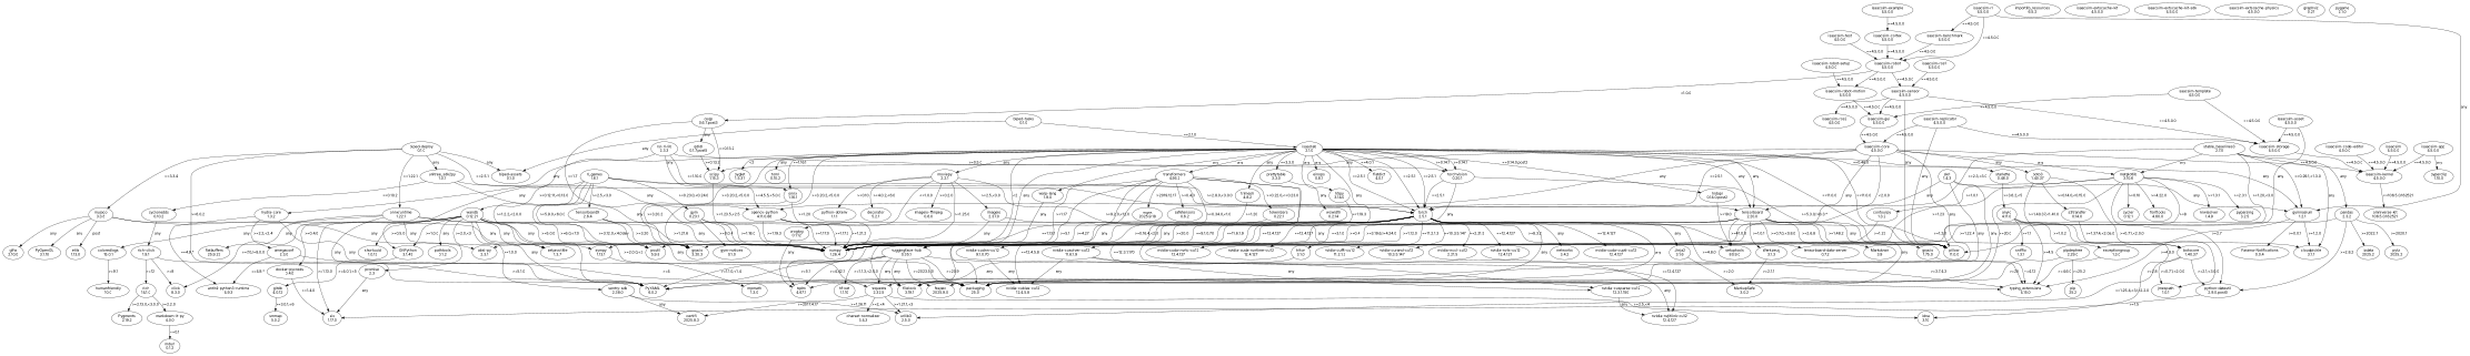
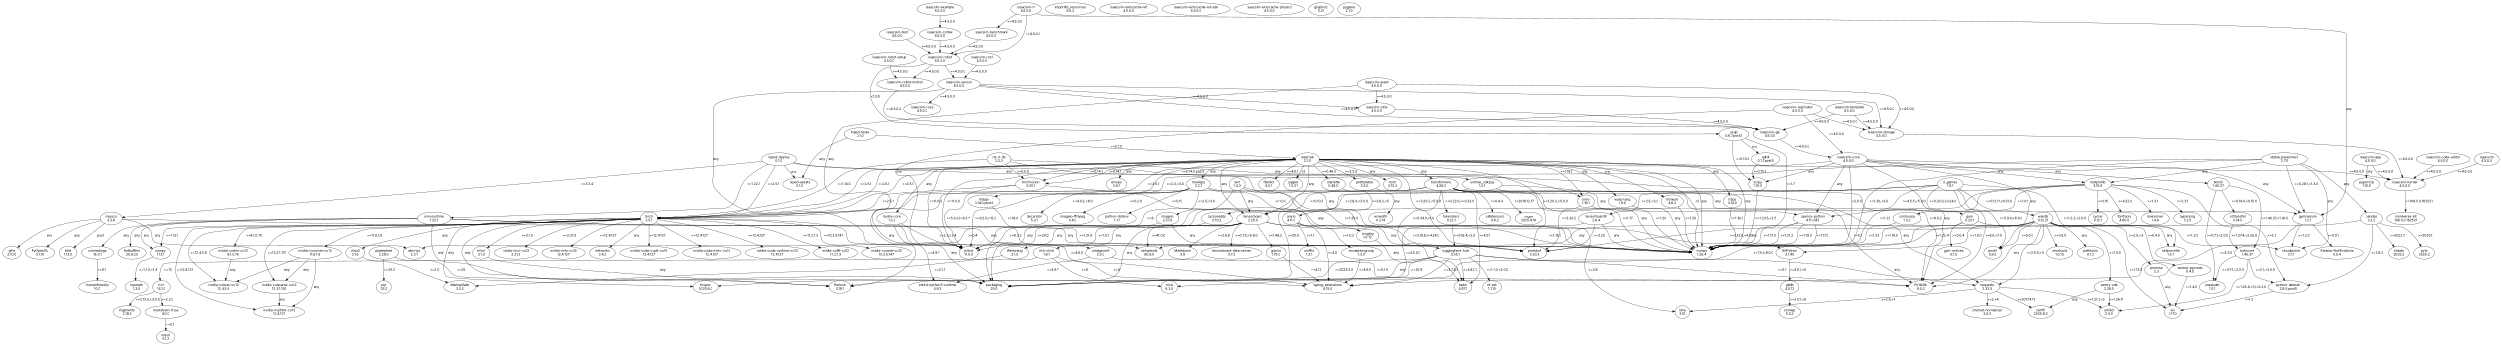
  digraph {
    fontname=Inter
    rankdir=TB
    node [fontname=Inter]
    edge [fontname=Inter]
    n1 [label="absl-py\n2.3.1"]
    n2 [label="antlr4-python3-runtime\n4.9.3"]
    n3 [label="biped-assets\n0.1.0"]
    n4 [label="biped-deploy\n0.1.0"]
    n5 [label="unitree_sdk2py\n1.0.1"]
    n6 [label="mujoco\n3.3.6"]
    n7 [label="onnxruntime\n1.22.1"]
    n8 [label="PyYAML\n6.0.2"]
    n9 [label="torch\n2.5.1"]
    n10 [label="opencv-python\n4.11.0.86"]
    n11 [label="numpy\n1.26.4"]
    n12 [label="cyclonedds\n0.10.2"]
    n13 [label="etils\n1.13.0"]
    n14 [label="glfw\n2.10.0"]
    n15 [label="PyOpenGL\n3.1.10"]
    n16 [label="packaging\n25.0"]
    n17 [label="coloredlogs\n15.0.1"]
    n18 [label="flatbuffers\n25.9.23"]
-   n19 [label="grpcio\n3.20.3"]
+   n19 [label="protobuf\n3.20.3"]
    n20 [label="sympy\n1.13.1"]
    n21 [label="typing_extensions\n4.15.0"]
    n22 [label="filelock\n3.19.1"]
    n23 [label="fsspec\n2025.9.0"]
    n24 [label="nvidia-cublas-cu12\n12.4.5.8"]
-   n25 [label="nvidia-cuda-cupti-cu12\n12.4.127"]
+   n25 [label="nvidia-cuda-cupti-cu16\n12.4.127"]
    n26 [label="nvidia-cuda-nvrtc-cu12\n12.4.127"]
    n27 [label="nvidia-cuda-runtime-cu12\n12.4.127"]
    n28 [label="nvidia-cudnn-cu12\n9.1.0.70"]
    n29 [label="nvidia-cufft-cu12\n11.2.1.3"]
    n30 [label="nvidia-curand-cu12\n10.3.5.147"]
    n31 [label="nvidia-cusolver-cu12\n11.6.1.9"]
    n32 [label="nvidia-cusparse-cu12\n12.3.1.150"]
    n33 [label="nvidia-nvjitlink-cu12\n12.4.127"]
    n34 [label="nvidia-nccl-cu12\n2.21.5"]
    n35 [label="nvidia-nvtx-cu12\n12.4.127"]
    n36 [label="Jinja2\n3.1.6"]
    n37 [label="networkx\n3.4.2"]
    n38 [label="triton\n3.1.0"]
    n39 [label="rich-click\n1.9.1"]
    n40 [label="humanfriendly\n10.0"]
    n41 [label="mpmath\n1.3.0"]
    n42 [label="MarkupSafe\n3.0.2"]
    n43 [label="biped-tasks\n0.1.0"]
    n44 [label="isaaclab\n2.1.0"]
    n45 [label="hydra-core\n1.3.2"]
    n46 [label="pillow\n11.0.0"]
    n47 [label="gymnasium\n1.2.1"]
    n48 [label="tensorboard\n2.20.0"]
    n49 [label="onnx\n1.16.1"]
    n50 [label="torchvision\n0.20.1"]
    n51 [label="warp-lang\n1.9.0"]
    n52 [label="einops\n0.8.1"]
    n53 [label="flatdict\n4.0.1"]
    n54 [label="h5py\n3.14.0"]
    n55 [label="hidapi\n0.14.0.post2"]
    n56 [label="moviepy\n2.2.1"]
    n57 [label="prettytable\n3.3.0"]
    n58 [label="pyglet\n1.5.31"]
    n59 [label="starlette\n0.46.0"]
    n60 [label="toml\n0.10.2"]
    n61 [label="transformers\n4.56.2"]
    n62 [label="trimesh\n4.8.2"]
    n63 [label="omegaconf\n2.3.0"]
    n64 [label="Farama-Notifications\n0.0.4"]
    n65 [label="cloudpickle\n3.1.1"]
    n66 [label="tensorboard-data-server\n0.7.2"]
    n67 [label="grpcio\n1.75.0"]
    n68 [label="setuptools\n80.9.0"]
    n69 [label="Markdown\n3.9"]
    n70 [label="Werkzeug\n3.1.3"]
    n71 [label="imageio-ffmpeg\n0.6.0"]
    n72 [label="python-dotenv\n1.1.1"]
    n73 [label="decorator\n5.2.1"]
    n74 [label="imageio\n2.37.0"]
    n75 [label="proglog\n0.1.12"]
    n76 [label="wcwidth\n0.2.14"]
    n77 [label="anyio\n4.11.0"]
    n78 [label="huggingface-hub\n0.35.1"]
    n79 [label="requests\n2.32.5"]
    n80 [label="tqdm\n4.67.1"]
    n81 [label="regex\n2025.9.18"]
    n82 [label="safetensors\n0.6.2"]
    n83 [label="tokenizers\n0.22.1"]
    n84 [label="charset-normalizer\n3.4.3"]
    n85 [label="docker-pycreds\n0.4.0"]
    n86 [label="six\n1.17.0"]
    n87 [label="gym-notices\n0.1.0"]
    n88 [label="hf-xet\n1.1.10"]
    n89 [label="certifi\n2025.8.3"]
    n90 [label="urllib3\n2.5.0"]
    n91 [label="idna\n3.10"]
    n92 [label="importlib_resources\n6.5.2"]
    n93 [label="isaacsim-app\n4.5.0.0"]
    n94 [label="isaacsim-kernel\n4.5.0.0"]
    n95 [label="pyperclip\n1.10.0"]
    n96 [label="omniverse-kit\n106.5.0.162521"]
    n97 [label="isaacsim-asset\n4.5.0.0"]
    n98 [label="isaacsim-storage\n4.5.0.0"]
+   n99 [label="isaacsim-utils\n4.5.0.0"]
    n100 [label="isaacsim-gui\n4.5.0.0"]
    n101 [label="isaacsim-core\n4.5.0.0"]
    n102 [label="isaacsim-benchmark\n4.5.0.0"]
    n103 [label="isaacsim-robot\n4.5.0.0"]
    n104 [label="isaacsim-robot-motion\n4.5.0.0"]
    n105 [label="isaacsim-sensor\n4.5.0.0"]
    n106 [label="osqp\n0.6.7.post3"]
    n107 [label="isaacsim-ros2\n4.5.0.0"]
    n108 [label="scipy\n1.15.3"]
    n109 [label="qdldl\n0.1.7.post5"]
    n110 [label="isaacsim-code-editor\n4.5.0.0"]
    n111 [label="boto3\n1.40.37"]
    n112 [label="matplotlib\n3.10.6"]
    n113 [label="psutil\n5.9.8"]
    n114 [label="botocore\n1.40.37"]
    n115 [label="jmespath\n1.0.1"]
    n116 [label="s3transfer\n0.14.0"]
    n117 [label="python-dateutil\n2.9.0.post0"]
    n118 [label="contourpy\n1.3.2"]
    n119 [label="cycler\n0.12.1"]
    n120 [label="fonttools\n4.60.0"]
    n121 [label="kiwisolver\n1.4.9"]
    n122 [label="pyparsing\n3.2.5"]
    n123 [label="isaacsim-cortex\n4.5.0.0"]
    n124 [label="isaacsim-ros1\n4.5.0.0"]
    n125 [label="isaacsim-example\n4.5.0.0"]
    n126 [label="isaacsim-extscache-kit\n4.5.0.0"]
    n127 [label="isaacsim-extscache-kit-sdk\n4.5.0.0"]
    n128 [label="isaacsim-extscache-physics\n4.5.0.0"]
    n129 [label="isaacsim-replicator\n4.5.0.0"]
    n130 [label="isaacsim-rl\n4.5.0.0"]
    n131 [label="isaacsim-robot-setup\n4.5.0.0"]
    n132 [label="isaacsim-template\n4.5.0.0"]
    n133 [label="isaacsim-test\n4.5.0.0"]
    n134 [label="markdown-it-py\n4.0.0"]
    n135 [label="mdurl\n0.1.2"]
    n136 [label="click\n8.3.0"]
    n137 [label="rich\n14.1.0"]
    n138 [label="Pygments\n2.19.2"]
    n139 [label="rl_games\n1.6.1"]
    n140 [label="gym\n0.23.1"]
    n141 [label="setproctitle\n1.3.7"]
    n142 [label="tensorboardX\n2.6.4"]
    n143 [label="wandb\n0.12.21"]
    n144 [label="GitPython\n3.1.45"]
    n145 [label="sentry-sdk\n2.38.0"]
    n146 [label="pathtools\n0.1.2"]
    n147 [label="promise\n2.3"]
    n148 [label="shortuuid\n1.0.13"]
    n149 [label="gitdb\n4.0.12"]
    n150 [label="rsl-rl-lib\n2.3.3"]
    n151 [label="smmap\n5.0.2"]
    n152 [label="stable_baselines3\n2.7.0"]
    n153 [label="pandas\n2.3.2"]
    n154 [label="pytz\n2025.2"]
    n155 [label="tzdata\n2025.2"]
    n156 [label="exceptiongroup\n1.3.0"]
    n157 [label="sniffio\n1.3.1"]
    n158 [label="graphviz\n0.21"]
    n159 [label="isaacsim\n4.5.0.0"]
    n160 [label="pip\n25.2"]
    n161 [label="pipdeptree\n2.29.0"]
    n162 [label="pygame\n2.1.0"]
    n163 [label="skrl\n1.4.3"]
    n4 -> n3 [label=any]
    n4 -> n5 [label=any]
    n4 -> n6 [label=">=3.3.4"]
    n4 -> n7 [label=">=1.22.1"]
    n4 -> n8 [label=">=6.0.2"]
    n4 -> n9 [label=">=2.5.1"]
    n5 -> n10 [label=any]
    n5 -> n11 [label=any]
    n5 -> n12 [label="==0.10.2"]
    n6 -> n1 [label=any]
    n6 -> n11 [label=any]
    n6 -> n13 [label=post]
    n6 -> n14 [label=any]
    n6 -> n15 [label=any]
    n7 -> n11 [label=">=1.21.6"]
    n7 -> n16 [label=any]
    n7 -> n17 [label=any]
    n7 -> n18 [label=any]
    n7 -> n19 [label=any]
    n7 -> n20 [label=any]
    n9 -> n20 [label="==1.13.1"]
    n9 -> n21 [label=">=4.8.0"]
    n9 -> n22 [label=any]
    n9 -> n23 [label=any]
    n9 -> n24 [label="==12.4.5.8"]
    n9 -> n25 [label="==12.4.127"]
    n9 -> n26 [label="==12.4.127"]
    n9 -> n27 [label="==12.4.127"]
    n9 -> n28 [label="==9.1.0.70"]
    n9 -> n29 [label="==11.2.1.3"]
    n9 -> n30 [label="==10.3.5.147"]
    n9 -> n31 [label="==11.6.1.9"]
    n9 -> n32 [label="==12.3.1.170"]
    n9 -> n33 [label="==12.4.127"]
    n9 -> n34 [label="==2.21.5"]
    n9 -> n35 [label="==12.4.127"]
    n9 -> n36 [label=any]
    n9 -> n37 [label=any]
    n9 -> n38 [label="==3.1.0"]
    n10 -> n11 [label=">=1.17.0"]
    n10 -> n11 [label=">=1.17.3"]
    n10 -> n11 [label=">=1.19.3"]
    n10 -> n11 [label=">=1.21.2"]
    n12 -> n39 [label=any]
    n17 -> n40 [label=">=9.1"]
    n20 -> n41 [label=">=1.1.0,<1.4"]
    n28 -> n24 [label=any]
    n31 -> n24 [label=any]
    n31 -> n32 [label=any]
    n31 -> n33 [label=any]
    n32 -> n33 [label=any]
    n36 -> n42 [label=">=2.0"]
    n38 -> n22 [label=any]
    n39 -> n21 [label=">=4"]
    n39 -> n136 [label=">=8"]
    n39 -> n137 [label=">=12"]
    n43 -> n3 [label=any]
    n43 -> n44 [label="==2.1.0"]
    n44 -> n9 [label="==2.5.1"]
    n44 -> n9 [label="==2.5.1"]
    n44 -> n9 [label="==2.5.1"]
    n44 -> n11 [label="<2"]
    n44 -> n11 [label=any]
    n44 -> n11 [label=any]
    n44 -> n19 [label=">=3.20.2,<5.0.0"]
    n44 -> n19 [label=">=3.20.2,<5.0.0"]
    n44 -> n45 [label=any]
    n44 -> n46 [label="==11.0.0"]
    n44 -> n46 [label="==11.0.0"]
    n44 -> n47 [label=any]
    n44 -> n48 [label=any]
    n44 -> n48 [label=any]
    n44 -> n49 [label="==1.16.1"]
    n44 -> n50 [label=">=0.14.1"]
    n44 -> n50 [label=">=0.14.1"]
    n44 -> n51 [label=any]
    n44 -> n52 [label=any]
    n44 -> n53 [label="==4.0.1"]
    n44 -> n54 [label=any]
    n44 -> n55 [label="==0.14.0.post2"]
    n44 -> n56 [label=any]
    n44 -> n57 [label="==3.3.0"]
    n44 -> n58 [label="<2"]
    n44 -> n59 [label="==0.46.0"]
    n44 -> n60 [label=any]
    n44 -> n61 [label=any]
    n44 -> n62 [label=any]
    n45 -> n2 [label="==4.9.*"]
    n45 -> n16 [label=any]
    n45 -> n63 [label=">=2.2,<2.4"]
    n47 -> n21 [label=">=4.3.0"]
    n47 -> n64 [label=">=0.0.1"]
    n47 -> n65 [label=">=1.2.0"]
    n48 -> n1 [label=">=0.4"]
    n48 -> n11 [label=">=1.12.0"]
    n48 -> n16 [label=any]
    n48 -> n19 [label=">=3.19.6,!=4.24.0"]
    n48 -> n46 [label=any]
    n48 -> n66 [label=">=0.7.0,<0.8.0"]
    n48 -> n67 [label=">=1.48.2"]
    n48 -> n68 [label=">=41.0.0"]
    n48 -> n69 [label=">=2.6.8"]
    n48 -> n70 [label=">=1.0.1"]
    n49 -> n11 [label=">=1.20"]
    n49 -> n19 [label=">=3.20.2"]
    n50 -> n9 [label="==2.5.1"]
    n50 -> n11 [label=any]
    n50 -> n46 [label=">=5.3.0,!=8.3.*"]
    n51 -> n11 [label=any]
    n54 -> n11 [label=">=1.19.3"]
    n55 -> n68 [label=">=19.0"]
    n56 -> n11 [label=">=1.25.0"]
    n56 -> n46 [label=">=9.2.0,<12.0"]
    n56 -> n71 [label=">=0.2.0"]
    n56 -> n72 [label=">=0.10"]
    n56 -> n73 [label=">=4.0.2,<6.0"]
    n56 -> n74 [label=">=2.5,<3.0"]
    n56 -> n75 [label="<=1.0.0"]
    n57 -> n76 [label=any]
    n59 -> n77 [label=">=3.6.2,<5"]
    n61 -> n8 [label=">=5.1"]
    n61 -> n11 [label=">=1.17"]
    n61 -> n16 [label=">=20.0"]
    n61 -> n22 [label=any]
    n61 -> n78 [label=">=0.34.0,<1.0"]
    n61 -> n79 [label=any]
    n61 -> n80 [label=">=4.27"]
    n61 -> n81 [label="!=2019.12.17"]
    n61 -> n82 [label=">=0.4.3"]
    n61 -> n83 [label=">=0.22.0,<=0.23.0"]
    n62 -> n11 [label=">=1.20"]
    n63 -> n2 [label="==4.9.*"]
    n63 -> n8 [label=">=5.1.0"]
    n67 -> n21 [label="~=4.12"]
    n70 -> n42 [label=">=2.1.1"]
    n74 -> n11 [label=any]
    n74 -> n46 [label=">=8.3.2"]
    n75 -> n80 [label=any]
    n77 -> n21 [label=">=4.5"]
    n77 -> n91 [label=">=2.8"]
    n77 -> n156 [label=">=1.0.2"]
    n77 -> n157 [label=">=1.1"]
    n78 -> n8 [label=">=5.1"]
    n78 -> n16 [label=">=20.9"]
    n78 -> n21 [label=">=3.7.4.3"]
    n78 -> n22 [label=any]
    n78 -> n23 [label=">=2023.5.0"]
    n78 -> n79 [label=any]
    n78 -> n80 [label=">=4.42.1"]
    n78 -> n88 [label=">=1.1.3,<2.0.0"]
    n79 -> n84 [label=">=2,<4"]
    n79 -> n89 [label=">=2017.4.17"]
    n79 -> n90 [label=">=1.21.1,<3"]
    n79 -> n91 [label=">=2.5,<4"]
    n83 -> n78 [label=">=0.16.4,<2.0"]
    n85 -> n86 [label=">=1.4.0"]
    n93 -> n94 [label="==4.5.0.0"]
    n93 -> n95 [label=any]
    n94 -> n96 [label="==106.5.0.162521"]
    n97 -> n46 [label=any]
    n97 -> n98 [label="==4.5.0.0"]
+   n97 -> n99 [label="==4.5.0.0"]
    n98 -> n94 [label="==4.5.0.0"]
+   n99 -> n100 [label="==4.5.0.0"]
    n100 -> n101 [label="==4.5.0.0"]
    n101 -> n8 [label=any]
    n101 -> n9 [label=">=2.5.1"]
    n101 -> n10 [label=any]
    n101 -> n11 [label="<2.0.0"]
    n101 -> n94 [label="==4.5.0.0"]
    n101 -> n108 [label=any]
    n101 -> n111 [label=any]
    n101 -> n112 [label=any]
    n101 -> n113 [label=any]
    n102 -> n103 [label="==4.5.0.0"]
    n103 -> n104 [label="==4.5.0.0"]
    n103 -> n105 [label="==4.5.0.0"]
    n103 -> n106 [label="<1.0.0"]
    n104 -> n100 [label="==4.5.0.0"]
    n105 -> n46 [label=any]
    n105 -> n98 [label="==4.5.0.0"]
+   n105 -> n99 [label="==4.5.0.0"]
    n105 -> n100 [label="==4.5.0.0"]
    n105 -> n107 [label="==4.5.0.0"]
    n106 -> n11 [label=">=1.7"]
    n106 -> n108 [label=">=0.13.2"]
    n106 -> n109 [label=any]
    n108 -> n11 [label=">=1.23.5,<2.5"]
    n109 -> n108 [label=">=0.13.2"]
    n110 -> n94 [label="==4.5.0.0"]
    n111 -> n114 [label=">=1.40.37,<1.41.0"]
    n111 -> n115 [label=">=0.7.1,<2.0.0"]
    n111 -> n116 [label=">=0.14.0,<0.15.0"]
    n112 -> n11 [label=">=1.23"]
    n112 -> n16 [label=">=20.0"]
    n112 -> n46 [label=">=8"]
    n112 -> n117 [label=">=2.7"]
    n112 -> n118 [label=">=1.0.1"]
    n112 -> n119 [label=">=0.10"]
    n112 -> n120 [label=">=4.22.0"]
    n112 -> n121 [label=">=1.3.1"]
    n112 -> n122 [label=">=2.3.1"]
    n114 -> n90 [label=">=1.25.4,<3,!=2.2.0"]
    n114 -> n115 [label=">=0.7.1,<2.0.0"]
    n114 -> n117 [label=">=2.1,<3.0.0"]
    n116 -> n114 [label=">=1.37.4,<2.0a.0"]
    n117 -> n86 [label=">=1.5"]
    n118 -> n11 [label=">=1.23"]
    n123 -> n103 [label="==4.5.0.0"]
    n124 -> n105 [label="==4.5.0.0"]
    n125 -> n123 [label="==4.5.0.0"]
    n129 -> n46 [label=any]
    n129 -> n98 [label="==4.5.0.0"]
    n129 -> n101 [label="==4.5.0.0"]
    n130 -> n47 [label=any]
    n130 -> n102 [label="==4.5.0.0"]
    n130 -> n103 [label="==4.5.0.0"]
    n131 -> n104 [label="==4.5.0.0"]
    n132 -> n98 [label="==4.5.0.0"]
    n132 -> n100 [label="==4.5.0.0"]
    n133 -> n103 [label="==4.5.0.0"]
    n134 -> n135 [label="~=0.1"]
    n137 -> n134 [label=">=2.2.0"]
    n137 -> n138 [label=">=2.13.0,<3.0.0"]
    n139 -> n8 [label=">=6.0,<7.0"]
    n139 -> n10 [label=">=4.5.5,<5.0.0"]
    n139 -> n48 [label=">=2.8.0,<3.0.0"]
    n139 -> n113 [label=">=5.9.0,<6.0.0"]
    n139 -> n140 [label=">=0.23.0,<0.24.0"]
    n139 -> n141 [label=">=1.2.2,<2.0.0"]
    n139 -> n142 [label=">=2.5,<3.0"]
    n139 -> n143 [label=">=0.12.11,<0.13.0"]
    n140 -> n11 [label=">=1.18.0"]
    n140 -> n65 [label=">=1.2.0"]
    n140 -> n87 [label=">=0.0.4"]
    n142 -> n11 [label=any]
-   n142 -> n16 [label=any]
+   n142 -> n16 [label="==4.5.0.0"]
    n142 -> n19 [label=">=3.20"]
    n143 -> n8 [label=any]
    n143 -> n19 [label=">=3.12.0,<4.0dev"]
    n143 -> n68 [label=any]
    n143 -> n79 [label=">=2.0.0,<3"]
    n143 -> n85 [label=">=0.4.0"]
    n143 -> n86 [label=">=1.13.0"]
    n143 -> n113 [label=">=5.0.0"]
    n143 -> n136 [label=">=7.0,!=8.0.0"]
    n143 -> n141 [label=any]
    n143 -> n144 [label=">=1.0.0"]
    n143 -> n145 [label=">=1.0.0"]
    n143 -> n146 [label=any]
    n143 -> n147 [label=">=2.0,<3"]
    n143 -> n148 [label=">=0.5.0"]
    n144 -> n149 [label=">=4.0.1,<5"]
    n145 -> n89 [label=any]
    n145 -> n90 [label=">=1.26.11"]
    n147 -> n86 [label=any]
    n149 -> n151 [label=">=3.0.1,<6"]
    n150 -> n9 [label=">=1.10.0"]
    n150 -> n49 [label=any]
    n150 -> n50 [label=">=0.5.0"]
    n150 -> n144 [label=any]
    n152 -> n9 [label=">=2.3,<3.0"]
    n152 -> n11 [label=">=1.20,<3.0"]
    n152 -> n47 [label=">=0.29.1,<1.3.0"]
    n152 -> n65 [label=any]
    n152 -> n112 [label=any]
    n152 -> n153 [label=any]
    n153 -> n11 [label=">=1.22.4"]
    n153 -> n117 [label=">=2.8.2"]
    n153 -> n154 [label=">=2020.1"]
    n153 -> n155 [label=">=2022.7"]
    n156 -> n21 [label=">=4.6.0"]
    n159 -> n94 [label="==4.5.0.0"]
    n161 -> n16 [label=">=25"]
    n161 -> n160 [label=">=25.2"]
    n163 -> n16 [label=any]
    n163 -> n47 [label=any]
    n163 -> n48 [label=any]
    n163 -> n80 [label=any]
  }
